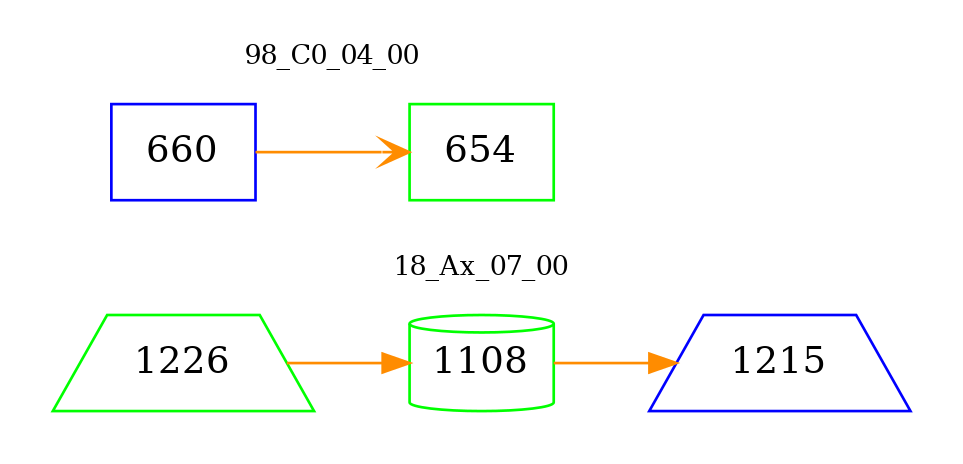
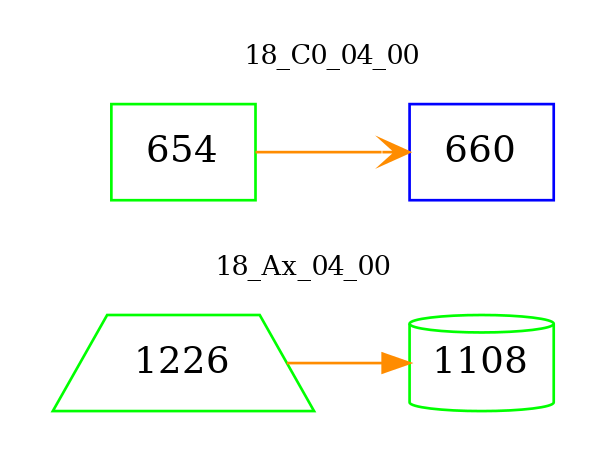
  digraph {
    rankdir=LR
    node [color=green shape=trapezium]
    edge [arrowhead=normal color=darkorange]
    n1 [label=1226]
    n2 [label=1108 shape=cylinder]
-   n3 [color=blue label=1215]
    n4 [label=654 shape=box]
    n5 [color=blue label=660 shape=box]
    subgraph cluster_1 {
      color=white
      fontsize=10
-     label="18_Ax_07_00"
+     label="18_Ax_04_00"
      n1
      n2
-     n3
    }
    subgraph cluster_2 {
      color=white
      fontsize=10
-     label="98_C0_04_00"
+     label="18_C0_04_00"
      n4
      n5
    }
    n1 -> n2
-   n2 -> n3
-   n5 -> n4 [arrowhead=vee]
+   n4 -> n5 [arrowhead=vee]
  }
